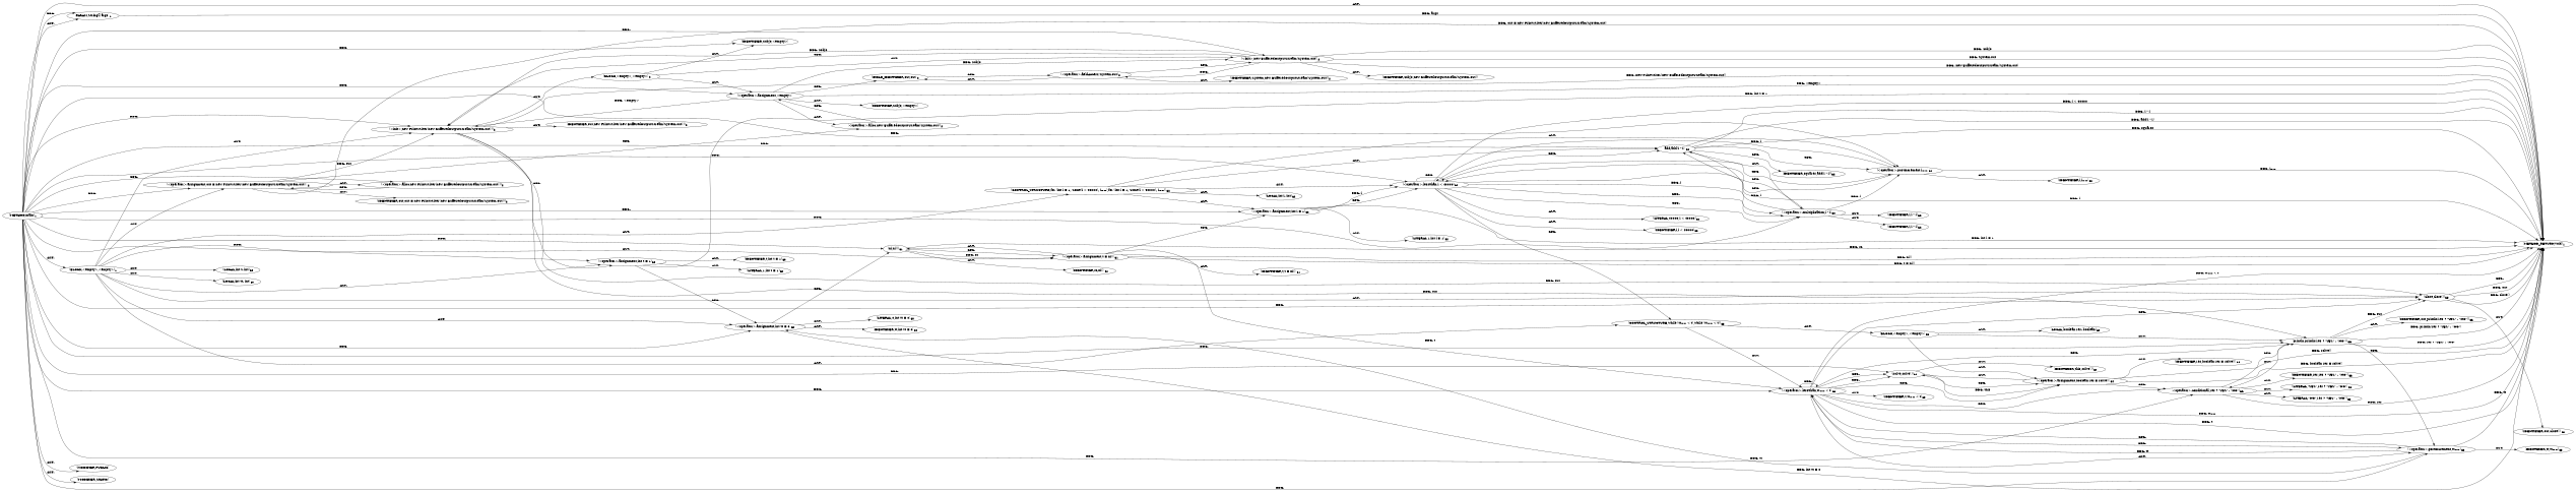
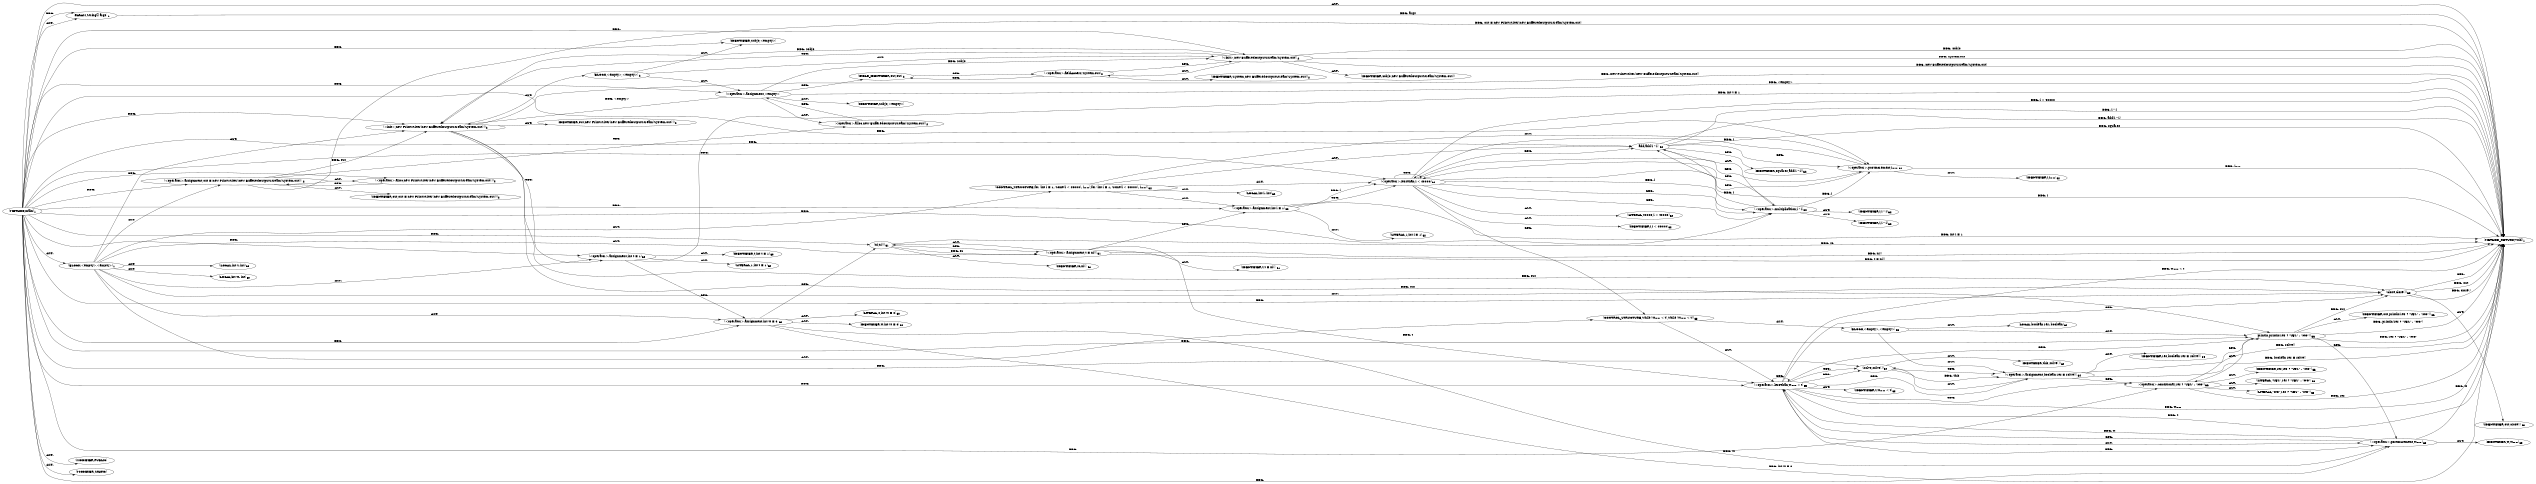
  digraph {
    rankdir=LR
    n1 [label=<(METHOD,main)<SUB>1</SUB>>]
    n2 [label=<(PARAM,String[] args)<SUB>1</SUB>>]
    n3 [label=<(BLOCK,&lt;empty&gt;,&lt;empty&gt;)<SUB>1</SUB>>]
    n4 [label=<(&lt;operator&gt;.assignment,out = new PrintWriter(new BufferedOutputStream(System.out)))<SUB>2</SUB>>]
    n5 [label=<(&lt;operator&gt;.alloc,new PrintWriter(new BufferedOutputStream(System.out)))<SUB>2</SUB>>]
    n6 [label=<(&lt;init&gt;,new PrintWriter(new BufferedOutputStream(System.out)))<SUB>2</SUB>>]
    n7 [label=<(&lt;operator&gt;.assignment,&lt;empty&gt;)>]
    n8 [label=<(&lt;init&gt;,new BufferedOutputStream(System.out))<SUB>2</SUB>>]
    n9 [label=<(IDENTIFIER,$obj0,&lt;empty&gt;)>]
    n10 [label=<(&lt;operator&gt;.assignment,int t = 1)<SUB>60</SUB>>]
    n11 [label=<(&lt;operator&gt;.assignment,int tt = 0)<SUB>60</SUB>>]
    n12 [label=<(ni,ni())<SUB>61</SUB>>]
    n13 [label=<(&lt;operator&gt;.assignment,int i = 1)<SUB>62</SUB>>]
    n14 [label=<(&lt;operator&gt;.lessThan,i &lt; 40000)<SUB>62</SUB>>]
    n15 [label=<(&lt;operator&gt;.postIncrement,i++)<SUB>62</SUB>>]
    n16 [label=<(add,add(i * i))<SUB>62</SUB>>]
    n17 [label=<(&lt;operator&gt;.multiplication,i * i)<SUB>62</SUB>>]
    n18 [label=<(&lt;operator&gt;.lessThan,tt++ &lt; t)<SUB>63</SUB>>]
    n19 [label=<(&lt;operator&gt;.postIncrement,tt++)<SUB>63</SUB>>]
    n20 [label=<(solve,solve())<SUB>64</SUB>>]
    n21 [label=<(println,println(res ? &quot;YES&quot; : &quot;NO&quot;))<SUB>66</SUB>>]
    n22 [label=<(&lt;operator&gt;.conditional,res ? &quot;YES&quot; : &quot;NO&quot;)<SUB>66</SUB>>]
    n23 [label=<(close,close())<SUB>68</SUB>>]
    n24 [label=<(MODIFIER,PUBLIC)>]
    n25 [label=<(MODIFIER,STATIC)>]
    n26 [label=<(METHOD_RETURN,void)<SUB>1</SUB>>]
    n27 [label=<(LOCAL,int t: int)<SUB>60</SUB>>]
    n28 [label=<(LOCAL,int tt: int)<SUB>60</SUB>>]
    n29 [label=<(&lt;operator&gt;.assignment,t = ni())<SUB>61</SUB>>]
    n30 [label=<(CONTROL_STRUCTURE,for (int i = 1; Some(i &lt; 40000); i++),for (int i = 1; Some(i &lt; 40000); i++))<SUB>62</SUB>>]
    n31 [label=<(CONTROL_STRUCTURE,while (tt++ &lt; t),while (tt++ &lt; t))<SUB>63</SUB>>]
    n32 [label=<(IDENTIFIER,out,out = new PrintWriter(new BufferedOutputStream(System.out)))<SUB>2</SUB>>]
    n33 [label=<(&lt;operator&gt;.alloc,new BufferedOutputStream(System.out))<SUB>2</SUB>>]
    n34 [label=<(IDENTIFIER,out,new PrintWriter(new BufferedOutputStream(System.out)))<SUB>2</SUB>>]
    n35 [label=<(BLOCK,&lt;empty&gt;,&lt;empty&gt;)<SUB>2</SUB>>]
    n36 [label=<(IDENTIFIER,$obj0,&lt;empty&gt;)>]
    n37 [label=<(FIELD_IDENTIFIER,out,out)<SUB>2</SUB>>]
    n38 [label=<(IDENTIFIER,$obj0,new BufferedOutputStream(System.out))>]
    n39 [label=<(&lt;operator&gt;.fieldAccess,System.out)<SUB>2</SUB>>]
    n40 [label=<(IDENTIFIER,t,int t = 1)<SUB>60</SUB>>]
    n41 [label=<(LITERAL,1,int t = 1)<SUB>60</SUB>>]
    n42 [label=<(IDENTIFIER,tt,int tt = 0)<SUB>60</SUB>>]
    n43 [label=<(LITERAL,0,int tt = 0)<SUB>60</SUB>>]
    n44 [label=<(IDENTIFIER,sc,ni())<SUB>61</SUB>>]
    n45 [label=<(LITERAL,1,int i = 1)<SUB>62</SUB>>]
    n46 [label=<(IDENTIFIER,i,i &lt; 40000)<SUB>62</SUB>>]
    n47 [label=<(LITERAL,40000,i &lt; 40000)<SUB>62</SUB>>]
    n48 [label=<(IDENTIFIER,i,i++)<SUB>62</SUB>>]
    n49 [label=<(IDENTIFIER,squares,add(i * i))<SUB>62</SUB>>]
    n50 [label=<(IDENTIFIER,i,i * i)<SUB>62</SUB>>]
    n51 [label=<(IDENTIFIER,i,i * i)<SUB>62</SUB>>]
    n52 [label=<(IDENTIFIER,t,tt++ &lt; t)<SUB>63</SUB>>]
    n53 [label=<(&lt;operator&gt;.assignment,boolean res = solve())<SUB>64</SUB>>]
    n54 [label=<(IDENTIFIER,tt,tt++)<SUB>63</SUB>>]
    n55 [label=<(IDENTIFIER,this,solve())<SUB>64</SUB>>]
    n56 [label=<(IDENTIFIER,out,println(res ? &quot;YES&quot; : &quot;NO&quot;))<SUB>66</SUB>>]
    n57 [label=<(IDENTIFIER,res,res ? &quot;YES&quot; : &quot;NO&quot;)<SUB>66</SUB>>]
    n58 [label=<(LITERAL,&quot;YES&quot;,res ? &quot;YES&quot; : &quot;NO&quot;)<SUB>66</SUB>>]
    n59 [label=<(LITERAL,&quot;NO&quot;,res ? &quot;YES&quot; : &quot;NO&quot;)<SUB>66</SUB>>]
    n60 [label=<(IDENTIFIER,out,close())<SUB>68</SUB>>]
    n61 [label=<(IDENTIFIER,t,t = ni())<SUB>61</SUB>>]
    n62 [label=<(LOCAL,int i: int)<SUB>62</SUB>>]
    n63 [label=<(BLOCK,&lt;empty&gt;,&lt;empty&gt;)<SUB>63</SUB>>]
    n64 [label=<(IDENTIFIER,System,new BufferedOutputStream(System.out))<SUB>2</SUB>>]
    n65 [label=<(LOCAL,boolean res: boolean)<SUB>64</SUB>>]
    n66 [label=<(IDENTIFIER,res,boolean res = solve())<SUB>64</SUB>>]
    n1 -> n2 [label="AST: "]
    n1 -> n2 [label="DDG: "]
    n1 -> n3 [label="AST: "]
    n1 -> n4 [label="DDG: "]
    n1 -> n5 [label="CFG: "]
    n1 -> n6 [label="DDG: "]
    n1 -> n7 [label="DDG: "]
    n1 -> n8 [label="DDG: "]
    n1 -> n9 [label="DDG: "]
    n1 -> n10 [label="DDG: "]
    n1 -> n11 [label="DDG: "]
    n1 -> n12 [label="DDG: "]
    n1 -> n13 [label="DDG: "]
    n1 -> n14 [label="DDG: "]
    n1 -> n15 [label="DDG: "]
    n1 -> n16 [label="DDG: "]
    n1 -> n17 [label="DDG: "]
    n1 -> n18 [label="DDG: "]
    n1 -> n19 [label="DDG: "]
    n1 -> n20 [label="DDG: "]
    n1 -> n21 [label="DDG: "]
    n1 -> n22 [label="DDG: "]
    n1 -> n23 [label="DDG: "]
    n1 -> n24 [label="AST: "]
    n1 -> n25 [label="AST: "]
    n1 -> n26 [label="AST: "]
    n2 -> n26 [label="DDG: args"]
    n3 -> n4 [label="AST: "]
    n3 -> n6 [label="AST: "]
    n3 -> n10 [label="AST: "]
    n3 -> n11 [label="AST: "]
    n3 -> n23 [label="AST: "]
    n3 -> n27 [label="AST: "]
    n3 -> n28 [label="AST: "]
    n3 -> n29 [label="AST: "]
    n3 -> n30 [label="AST: "]
    n3 -> n31 [label="AST: "]
    n4 -> n5 [label="AST: "]
    n4 -> n6 [label="DDG: out"]
    n4 -> n26 [label="DDG: out = new PrintWriter(new BufferedOutputStream(System.out))"]
    n4 -> n32 [label="AST: "]
    n4 -> n33 [label="CFG: "]
    n5 -> n4 [label="CFG: "]
    n6 -> n10 [label="CFG: "]
    n6 -> n21 [label="DDG: out"]
    n6 -> n23 [label="DDG: out"]
    n6 -> n26 [label="DDG: new PrintWriter(new BufferedOutputStream(System.out))"]
    n6 -> n34 [label="AST: "]
    n6 -> n35 [label="AST: "]
    n7 -> n6 [label="DDG: &lt;empty&gt;"]
    n7 -> n8 [label="DDG: $obj0"]
    n7 -> n26 [label="DDG: &lt;empty&gt;"]
    n7 -> n33 [label="AST: "]
    n7 -> n36 [label="AST: "]
    n7 -> n37 [label="CFG: "]
    n8 -> n6 [label="CFG: "]
    n8 -> n6 [label="DDG: $obj0"]
    n8 -> n26 [label="DDG: $obj0"]
    n8 -> n26 [label="DDG: System.out"]
    n8 -> n26 [label="DDG: new BufferedOutputStream(System.out)"]
    n8 -> n38 [label="AST: "]
-   n8 -> n39 [label="DDG: "]
+   n8 -> n39 [label="AST: "]
    n10 -> n11 [label="CFG: "]
    n10 -> n26 [label="DDG: int t = 1"]
    n10 -> n40 [label="AST: "]
    n10 -> n41 [label="AST: "]
    n11 -> n12 [label="CFG: "]
-   n19 -> n11 [label="DDG: tt"]
+   n11 -> n19 [label="DDG: tt"]
    n11 -> n26 [label="DDG: int tt = 0"]
    n11 -> n42 [label="AST: "]
    n11 -> n43 [label="AST: "]
    n12 -> n26 [label="DDG: sc"]
    n12 -> n29 [label="CFG: "]
    n12 -> n29 [label="DDG: sc"]
    n12 -> n44 [label="AST: "]
    n13 -> n14 [label="CFG: "]
    n13 -> n14 [label="DDG: i"]
    n13 -> n26 [label="DDG: int i = 1"]
    n13 -> n45 [label="AST: "]
    n14 -> n14 [label="CDG: "]
    n14 -> n15 [label="CDG: "]
    n14 -> n16 [label="CDG: "]
    n14 -> n17 [label="CFG: "]
    n14 -> n17 [label="DDG: i"]
    n14 -> n17 [label="CDG: "]
    n14 -> n26 [label="DDG: i"]
    n14 -> n26 [label="DDG: i &lt; 40000"]
    n14 -> n31 [label="CFG: "]
    n14 -> n46 [label="AST: "]
    n14 -> n47 [label="AST: "]
    n15 -> n14 [label="CFG: "]
    n15 -> n14 [label="DDG: i"]
    n15 -> n26 [label="DDG: i++"]
    n15 -> n48 [label="AST: "]
    n16 -> n15 [label="CFG: "]
    n16 -> n17 [label="AST: "]
    n16 -> n26 [label="DDG: i * i"]
    n16 -> n26 [label="DDG: add(i * i)"]
    n16 -> n26 [label="DDG: squares"]
    n16 -> n49 [label="CFG: "]
    n17 -> n15 [label="DDG: i"]
    n17 -> n16 [label="CFG: "]
    n17 -> n16 [label="DDG: i"]
    n17 -> n50 [label="AST: "]
    n17 -> n51 [label="AST: "]
    n18 -> n18 [label="CDG: "]
    n18 -> n19 [label="AST: "]
    n18 -> n19 [label="CDG: "]
    n18 -> n20 [label="CFG: "]
    n18 -> n20 [label="CDG: "]
    n18 -> n21 [label="CDG: "]
    n18 -> n22 [label="CDG: "]
    n18 -> n23 [label="CFG: "]
    n18 -> n26 [label="DDG: tt++"]
    n18 -> n26 [label="DDG: t"]
    n18 -> n26 [label="DDG: tt++ &lt; t"]
    n18 -> n52 [label="AST: "]
    n18 -> n53 [label="CDG: "]
    n19 -> n18 [label="CFG: "]
    n19 -> n18 [label="DDG: tt"]
    n19 -> n26 [label="DDG: tt"]
    n19 -> n54 [label="AST: "]
    n20 -> n53 [label="CFG: "]
    n20 -> n53 [label="DDG: this"]
    n20 -> n55 [label="AST: "]
    n21 -> n19 [label="CFG: "]
    n21 -> n22 [label="AST: "]
    n21 -> n23 [label="DDG: out"]
    n21 -> n26 [label="DDG: res ? &quot;YES&quot; : &quot;NO&quot;"]
    n21 -> n26 [label="DDG: println(res ? &quot;YES&quot; : &quot;NO&quot;)"]
    n21 -> n56 [label="AST: "]
    n22 -> n21 [label="CFG: "]
    n22 -> n26 [label="DDG: res"]
    n22 -> n57 [label="AST: "]
    n22 -> n58 [label="AST: "]
    n22 -> n59 [label="AST: "]
    n23 -> n26 [label="CFG: "]
    n23 -> n26 [label="DDG: out"]
    n23 -> n26 [label="DDG: close()"]
    n23 -> n60 [label="AST: "]
    n29 -> n12 [label="AST: "]
    n29 -> n13 [label="CFG: "]
    n29 -> n18 [label="DDG: t"]
    n29 -> n26 [label="DDG: ni()"]
    n29 -> n26 [label="DDG: t = ni()"]
    n29 -> n61 [label="AST: "]
    n30 -> n13 [label="AST: "]
    n30 -> n14 [label="AST: "]
    n30 -> n15 [label="AST: "]
    n30 -> n16 [label="AST: "]
    n30 -> n62 [label="AST: "]
    n31 -> n18 [label="AST: "]
    n31 -> n63 [label="AST: "]
    n33 -> n7 [label="CFG: "]
    n35 -> n7 [label="AST: "]
    n35 -> n8 [label="AST: "]
    n35 -> n9 [label="AST: "]
    n37 -> n39 [label="CFG: "]
    n39 -> n8 [label="CFG: "]
-   n39 -> n37 [label="AST: "]
+   n39 -> n37 [label="CDG: "]
    n39 -> n64 [label="AST: "]
    n53 -> n20 [label="AST: "]
    n53 -> n22 [label="CFG: "]
    n53 -> n26 [label="DDG: solve()"]
    n53 -> n26 [label="DDG: boolean res = solve()"]
    n53 -> n66 [label="AST: "]
    n63 -> n21 [label="AST: "]
    n63 -> n53 [label="AST: "]
    n63 -> n65 [label="AST: "]
  }
